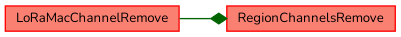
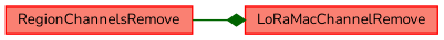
  digraph {
    rankdir=LR
    fontname=Nunito
    node [color=red fillcolor=salmon fontname=Nunito fontsize=10 shape=record style=filled]
    n1 [fontcolor=black height=0.2 label=LoRaMacChannelRemove width=0.4]
    n2 [height=0.2 label=RegionChannelsRemove width=0.4]
-   n1 -> n2 [color=darkgreen fontname=Nunito fontsize=10 labelfontname=Helvetica labelfontsize=10 style=solid arrowhead=diamond]
+   n2 -> n1 [color=darkgreen fontname=Nunito fontsize=10 labelfontname=Helvetica labelfontsize=10 style=solid arrowhead=diamond]
  }
